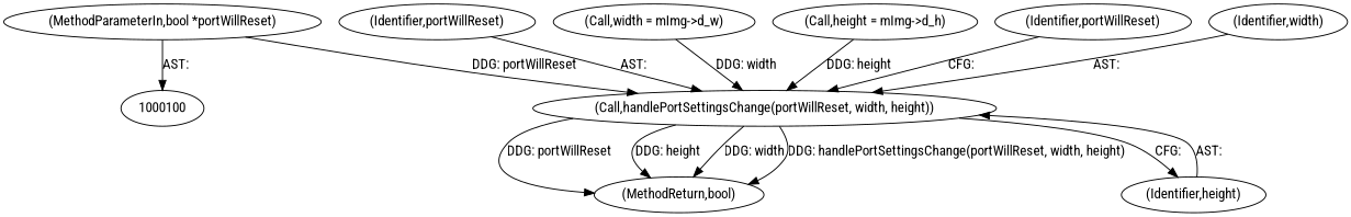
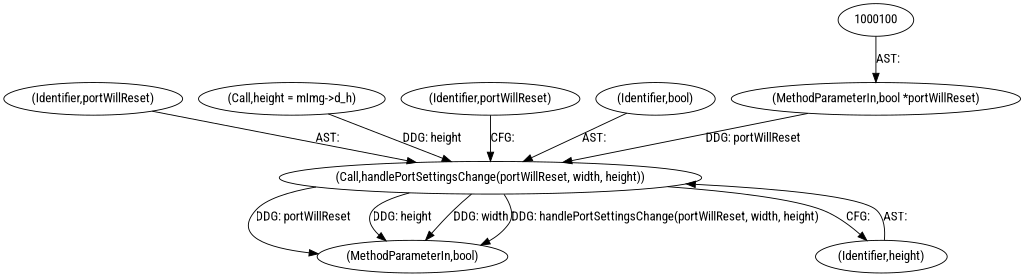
  digraph {
    fontname="Roboto Condensed"
    node [fontname="Roboto Condensed"]
    edge [fontname="Roboto Condensed"]
    n1 [label="(MethodParameterIn,bool *portWillReset)"]
    n2 [label="(Call,handlePortSettingsChange(portWillReset, width, height))"]
    1000100
-   n4 [label="(MethodReturn,bool)"]
+   n4 [label="(MethodParameterIn,bool)"]
    n5 [label="(Identifier,height)"]
    n6 [label="(Identifier,portWillReset)"]
-   n7 [label="(Call,width = mImg->d_w)"]
    n8 [label="(Call,height = mImg->d_h)"]
    n9 [label="(Identifier,portWillReset)"]
-   n10 [label="(Identifier,width)"]
+   n10 [label="(Identifier,bool)"]
    n1 -> n2 [label="DDG: portWillReset"]
-   n1 -> 1000100 [label="AST: "]
+   1000100 -> n1 [label="AST: "]
    n2 -> n4 [label="DDG: portWillReset"]
    n2 -> n4 [label="DDG: height"]
    n2 -> n4 [label="DDG: width"]
    n2 -> n4 [label="DDG: handlePortSettingsChange(portWillReset, width, height)"]
    n2 -> n5 [label="CFG: "]
    n5 -> n2 [label="AST: "]
    n6 -> n2 [label="AST: "]
-   n7 -> n2 [label="DDG: width"]
    n8 -> n2 [label="DDG: height"]
    n9 -> n2 [label="CFG: "]
    n10 -> n2 [label="AST: "]
  }
